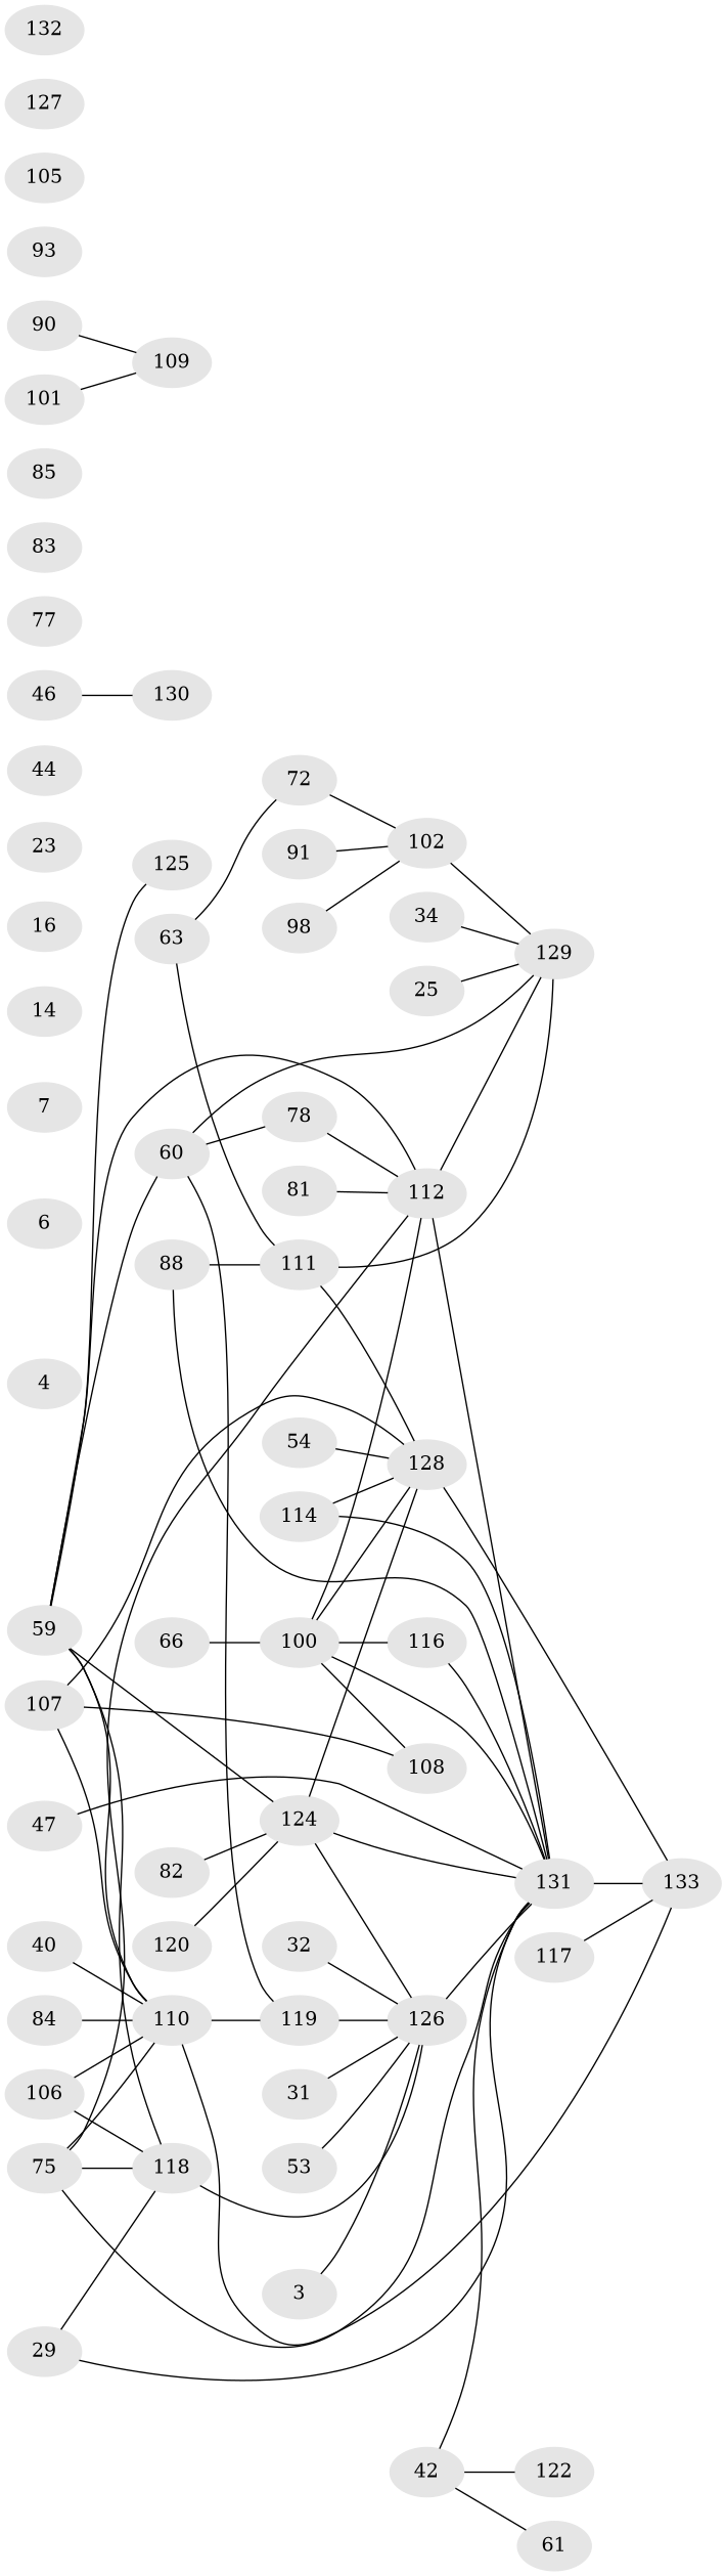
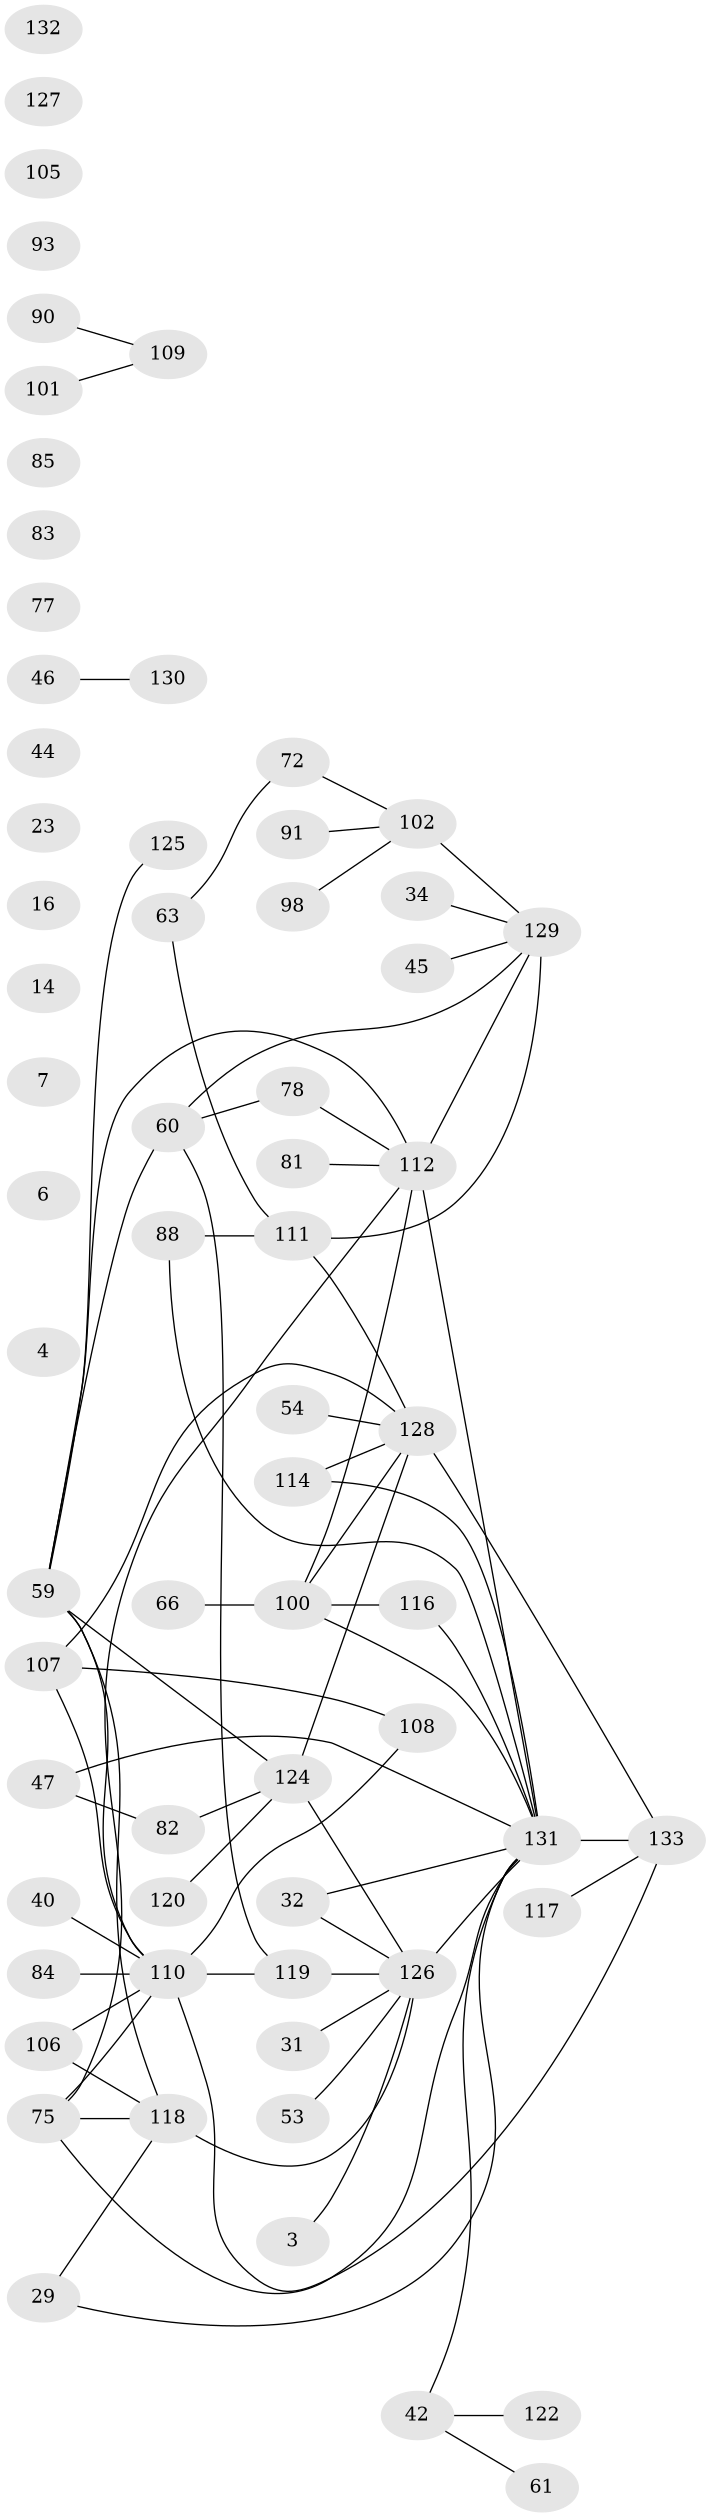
  graph {
    rankdir=LR
    node [color=gray90 style=filled]
    126 [super="+9+123"]
    131 [super="+70+91+67+79+87"]
    3
    4
    6
    7
    14
    16
    23
    118 [super="+76+62"]
    29
    133 [super="+97"]
    31
    32
    129 [super="+103+26"]
    34
    110 [super="+99"]
    119 [super="+56+92+64"]
    40
    42
    61
    122 [super="+113"]
    44
-   45 [label=25]
+   45
    46
    130
    82 [super="+65"]
    124 [super="+86+89+115"]
    47
    53
    128 [super="+8+80"]
    54
    59 [super="+33"]
    60
    112 [super="+94"]
    125
    78
    63
    72
    111
    102 [super="+51"]
    100 [super="+37+58+68"]
    108 [super="+69"]
    116 [super="+109+73"]
    66
    75 [super="+49+71"]
    77
    81
    83
    84
    85 [super="+11"]
    88
    n53 [label=109 super="+48"]
    90
    93
    n56 [label=91]
    98 [super="+15"]
    101
    105
    106 [super="+96"]
    107
    114
    117
    120
    127
    132 [super="+43"]
    126 -- 131 [weight=2]
    131 -- 133 [weight=2]
    3 -- 126
    118 -- 126 [weight=2]
    29 -- 131
    29 -- 118
    31 -- 126
    32 -- 126
    34 -- 129
    110 -- 133 [weight=2]
    110 -- 119
    119 -- 126 [weight=3]
    40 -- 110
    42 -- 131
    42 -- 61
    42 -- 122 [weight=2]
    45 -- 129
    46 -- 130
    82 -- 124 [weight=3]
    124 -- 126
-   124 -- 131 [weight=2]
+   32 -- 131 [weight=2]
    124 -- 128
    47 -- 131
+   47 -- 82
    53 -- 126
    128 -- 133 [weight=2]
    54 -- 128
    59 -- 118
    59 -- 110
    59 -- 124
    59 -- 60
    59 -- 112
    59 -- 125
    60 -- 129
    60 -- 119
    60 -- 78
    112 -- 131
    112 -- 129
    78 -- 112
    63 -- 72
    63 -- 111
    72 -- 102
    111 -- 129
    111 -- 128
    102 -- 129 [weight=3]
    100 -- 131
    100 -- 128 [weight=2]
    100 -- 112
-   100 -- 108 [weight=3]
+   110 -- 108 [weight=3]
    100 -- 116 [weight=2]
    116 -- 131
    66 -- 100
    75 -- 131
    75 -- 118 [weight=2]
    75 -- 110
    75 -- 112 [weight=2]
    81 -- 112
    84 -- 110
    88 -- 131
    88 -- 111
    90 -- n53
    n56 -- 102
    98 -- 102
    101 -- n53
    106 -- 118
    106 -- 110
    107 -- 110
    107 -- 128
    107 -- 108
    114 -- 131
    114 -- 128
    117 -- 133
    120 -- 124
  }
